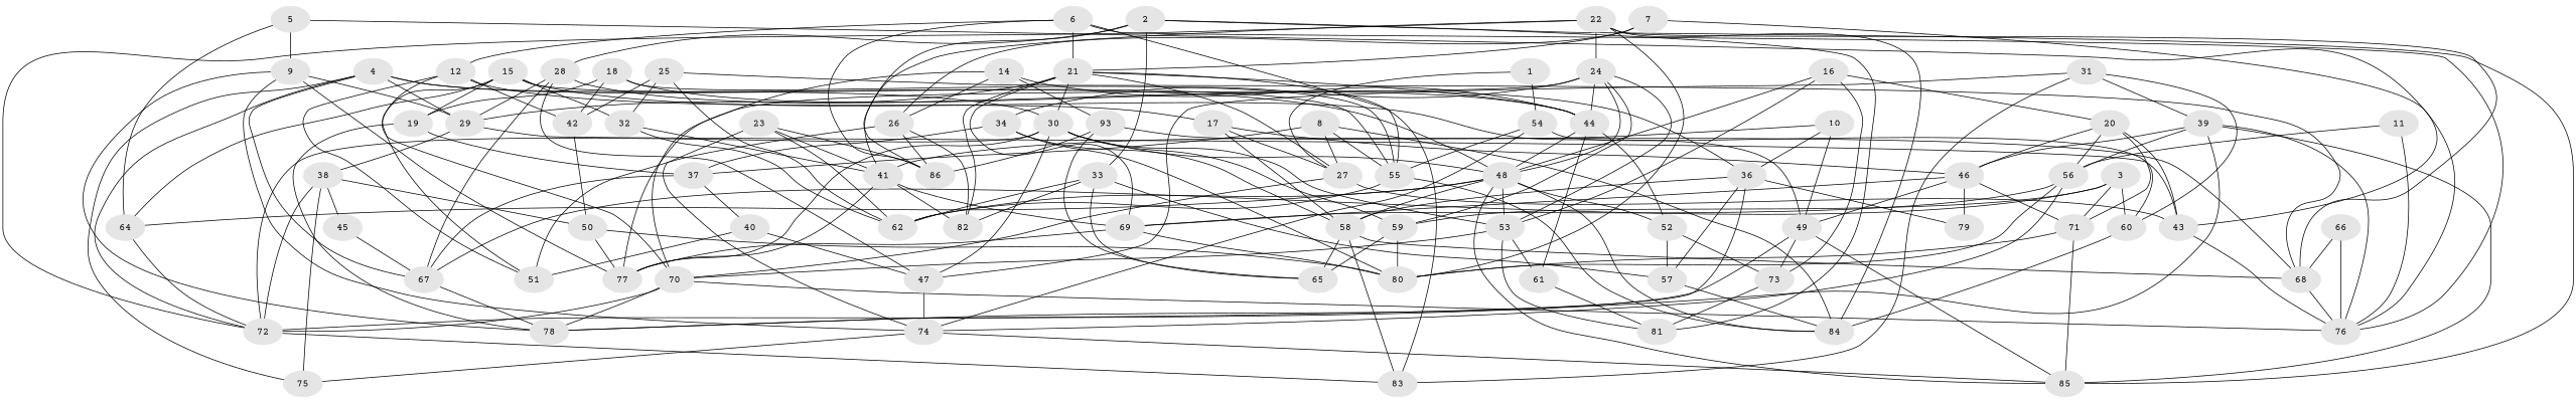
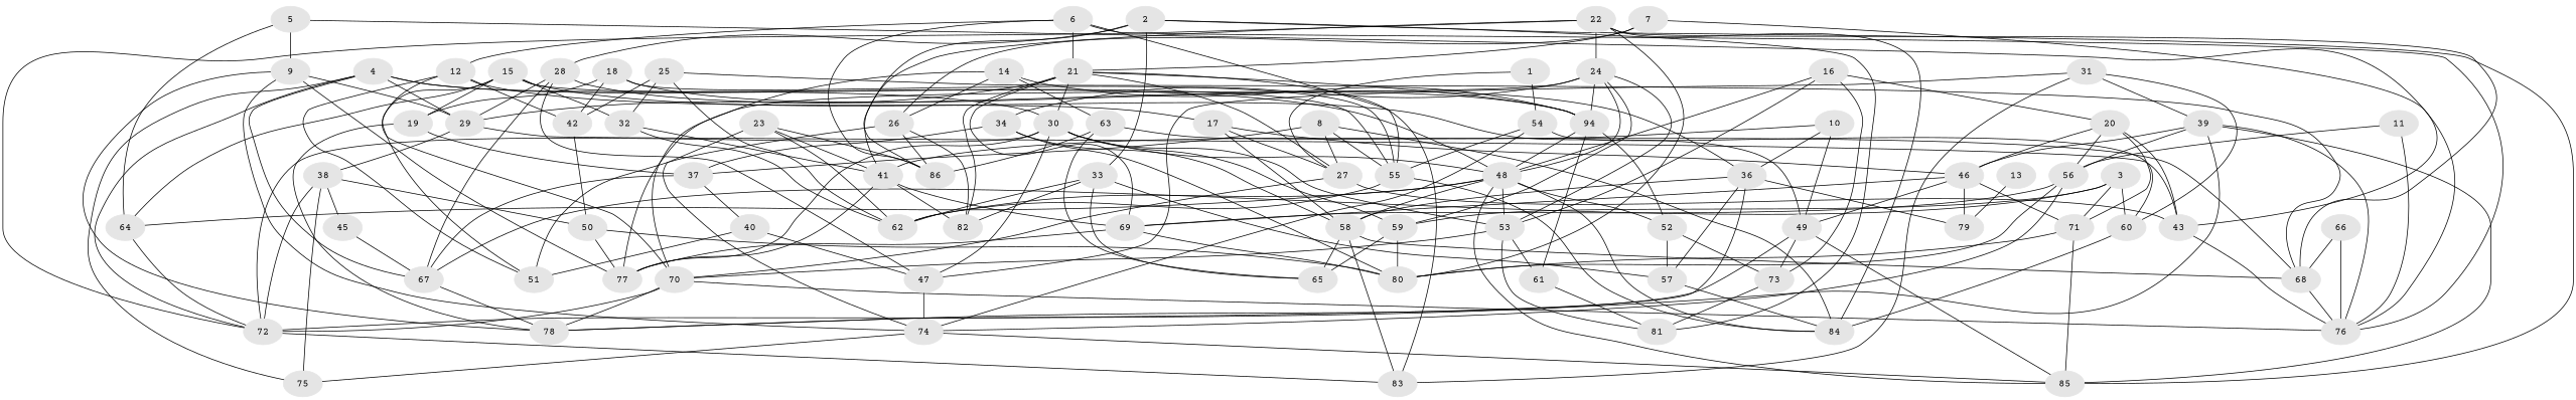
  graph {
    fontname="Courier Prime"
    node [color=gray90 fontname="Courier Prime" style=filled]
    edge [fontname="Courier Prime" weight=1.0]
    1
    27
    54
    43
    70
    60
    55
    74
    2
    28
    33
    81
    85
    86
    67
    29
-   44
+   44 [label=94]
    47
    82
    62
    57
    65
    3
    59
    71
    80
    84
    78
    4
    30
    48
    72
    75
    38
    77
    53
    64
    58
    52
    83
    5
    9
    76
    6
    12
    21
    17
    42
    51
    69
    7
    26
    8
    37
    40
    10
    36
    41
    49
    79
    73
    11
    56
    46
    50
+   13
    14
-   63 [label=93]
+   63
    61
    68
    15
    19
    32
    16
    20
    18
    22
    24
    34
    23
    25
    45
    31
    39
    66
    1 -- 27
    1 -- 54
    27 -- 43
    27 -- 70
    54 -- 60
    54 -- 55
    54 -- 74
    43 -- 76 [weight=2.0]
    70 -- 78
    70 -- 72
    70 -- 76
    60 -- 84
    55 -- 62
    55 -- 84
    74 -- 85
    74 -- 75
    2 -- 28
    2 -- 33
    2 -- 81
    2 -- 85
    2 -- 86
    28 -- 67
    28 -- 29
    28 -- 44
    28 -- 47
    33 -- 82
    33 -- 62
    33 -- 57
    33 -- 65
    67 -- 78
    29 -- 43
    29 -- 38
    44 -- 48
    44 -- 52
    44 -- 61
    47 -- 74
    57 -- 84
    3 -- 60
    3 -- 67
    3 -- 59
    3 -- 71
    59 -- 65
    59 -- 80
    71 -- 85
    71 -- 80
    4 -- 67
    4 -- 29
    4 -- 30
    4 -- 48
    4 -- 72
    4 -- 75
    30 -- 47
    30 -- 59
    30 -- 48
    30 -- 72
    30 -- 77
    30 -- 53
    48 -- 85
    48 -- 62
    48 -- 84
    48 -- 53
    48 -- 64
    48 -- 58
    48 -- 52
    72 -- 83
    38 -- 72 [weight=2.0]
    38 -- 75
    38 -- 50
    38 -- 45
    53 -- 70
    53 -- 81
    53 -- 61
    64 -- 72
    58 -- 65
    58 -- 83
    58 -- 68
    52 -- 57
    52 -- 73
    5 -- 64
    5 -- 9
    5 -- 76
    9 -- 74
    9 -- 29 [weight=2.0]
    9 -- 78
    9 -- 77
    6 -- 55
    6 -- 86
    6 -- 76
    6 -- 12
    6 -- 21
    12 -- 70
    12 -- 17
    12 -- 42
    12 -- 51
    21 -- 27
    21 -- 29
    21 -- 44
    21 -- 82
    21 -- 30
    21 -- 83
    21 -- 69
    17 -- 27
    17 -- 58
    17 -- 46
    42 -- 50
    69 -- 80
    69 -- 77
    7 -- 43
    7 -- 21
    7 -- 26
    26 -- 86
    26 -- 82
    26 -- 51
    8 -- 27
    8 -- 55
    8 -- 84
    8 -- 37
    37 -- 67
    37 -- 40
    40 -- 47
    40 -- 51
    10 -- 36
    10 -- 41 [weight=2.0]
    10 -- 49
    36 -- 57
    36 -- 78
    36 -- 58
    36 -- 79
    41 -- 82
    41 -- 77
    41 -- 69
    49 -- 85 [weight=2.0]
    49 -- 72
    49 -- 73
    73 -- 81
    11 -- 76
    11 -- 56
    56 -- 74
    56 -- 80
    56 -- 69
    46 -- 71
    46 -- 69
    46 -- 49
    46 -- 79
    50 -- 80
    50 -- 77
+   13 -- 79
    14 -- 70
    14 -- 44
    14 -- 26
    14 -- 63
    63 -- 86
    63 -- 65
    63 -- 68
    61 -- 81
    68 -- 76
    15 -- 55 [weight=2.0]
    15 -- 64
    15 -- 51
    15 -- 49
    15 -- 19
    15 -- 32
    19 -- 78
    19 -- 37
    32 -- 62
    32 -- 41
    16 -- 48
    16 -- 53
    16 -- 73
    16 -- 20
    20 -- 43 [weight=2.0]
    20 -- 71
    20 -- 56
    20 -- 46
    18 -- 55
    18 -- 42
    18 -- 36
    18 -- 19
    22 -- 80
    22 -- 84
    22 -- 72
    22 -- 41
    22 -- 68
    22 -- 24
    24 -- 44
    24 -- 59
    24 -- 48
    24 -- 77
    24 -- 53
    24 -- 34
    34 -- 80
    34 -- 58
    34 -- 37
    23 -- 74
    23 -- 86
    23 -- 62
    23 -- 41
    25 -- 62
    25 -- 42
    25 -- 68
    25 -- 32
    45 -- 67
    31 -- 60
    31 -- 47
    31 -- 83
    31 -- 39
    39 -- 85 [weight=2.0]
    39 -- 78
    39 -- 76
    39 -- 56
    39 -- 46
    66 -- 76
    66 -- 68
  }
